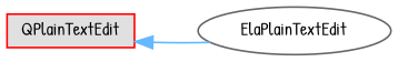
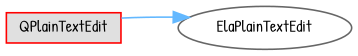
  digraph {
    rankdir=LR
    fontname="Patrick Hand"
    node [fontname="Patrick Hand" fontsize=10 style=filled]
    n1 [color=red fillcolor="#E0E0E0" height=0.2 label=QPlainTextEdit shape=box width=0.4]
    n2 [color=gray40 fillcolor=white height=0.2 label=ElaPlainTextEdit shape=ellipse width=0.4]
-   n1 -> n2 [color=steelblue1 dir=back fontname="Patrick Hand" fontsize=10 labelfontname=Helvetica labelfontsize=10 style=solid]
+   n2 -> n1 [color=steelblue1 dir=back fontname="Patrick Hand" fontsize=10 labelfontname=Helvetica labelfontsize=10 style=solid]
  }
